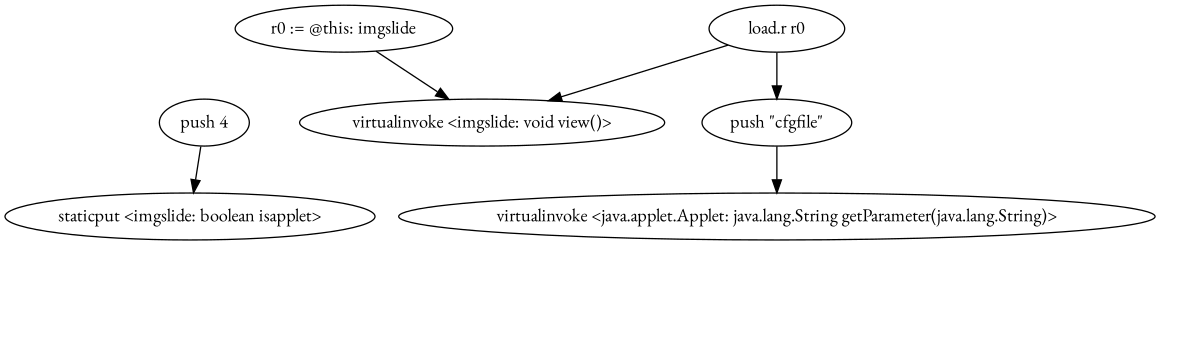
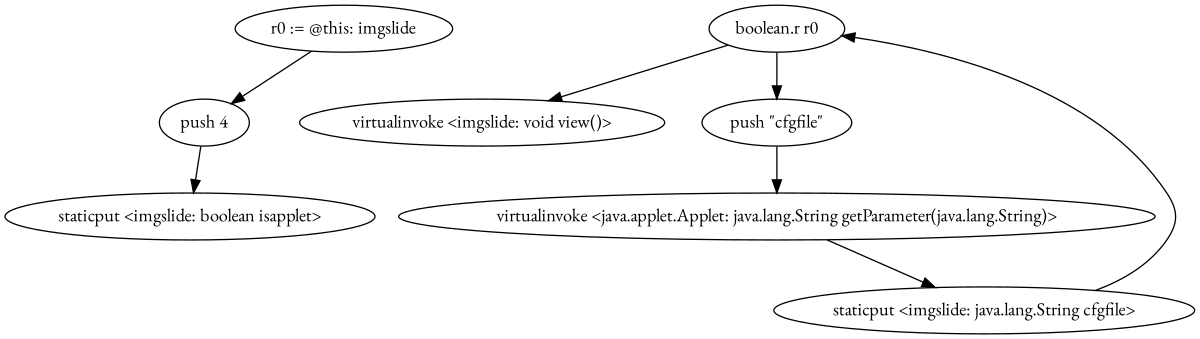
  digraph {
    fontname="EB Garamond"
    node [fontname="EB Garamond"]
    edge [fontname="EB Garamond"]
    n1 [label="push 4"]
    "r0 := @this: imgslide"
    "staticput <imgslide: boolean isapplet>"
-   "load.r r0"
+   "load.r r0" [label="boolean.r r0"]
    "push \"cfgfile\""
    "virtualinvoke <imgslide: void view()>"
    "virtualinvoke <java.applet.Applet: java.lang.String getParameter(java.lang.String)>"
+   "staticput <imgslide: java.lang.String cfgfile>"
    n1 -> "staticput <imgslide: boolean isapplet>"
-   "r0 := @this: imgslide" -> "virtualinvoke <imgslide: void view()>"
+   "r0 := @this: imgslide" -> n1
    "load.r r0" -> "push \"cfgfile\""
    "load.r r0" -> "virtualinvoke <imgslide: void view()>"
    "push \"cfgfile\"" -> "virtualinvoke <java.applet.Applet: java.lang.String getParameter(java.lang.String)>"
+   "virtualinvoke <java.applet.Applet: java.lang.String getParameter(java.lang.String)>" -> "staticput <imgslide: java.lang.String cfgfile>"
+   "staticput <imgslide: java.lang.String cfgfile>" -> "load.r r0"
  }
